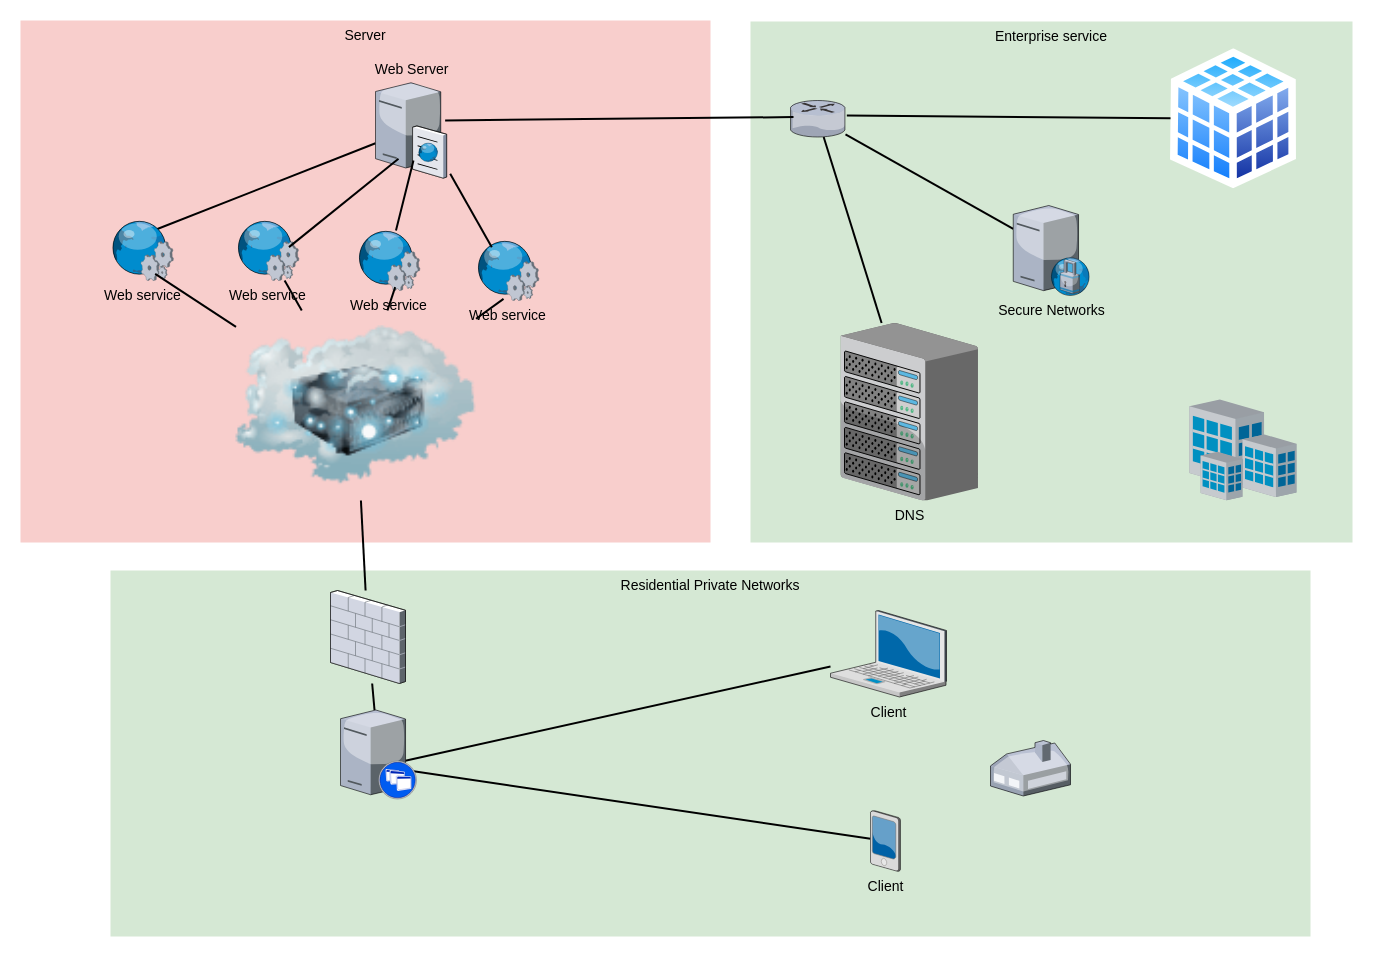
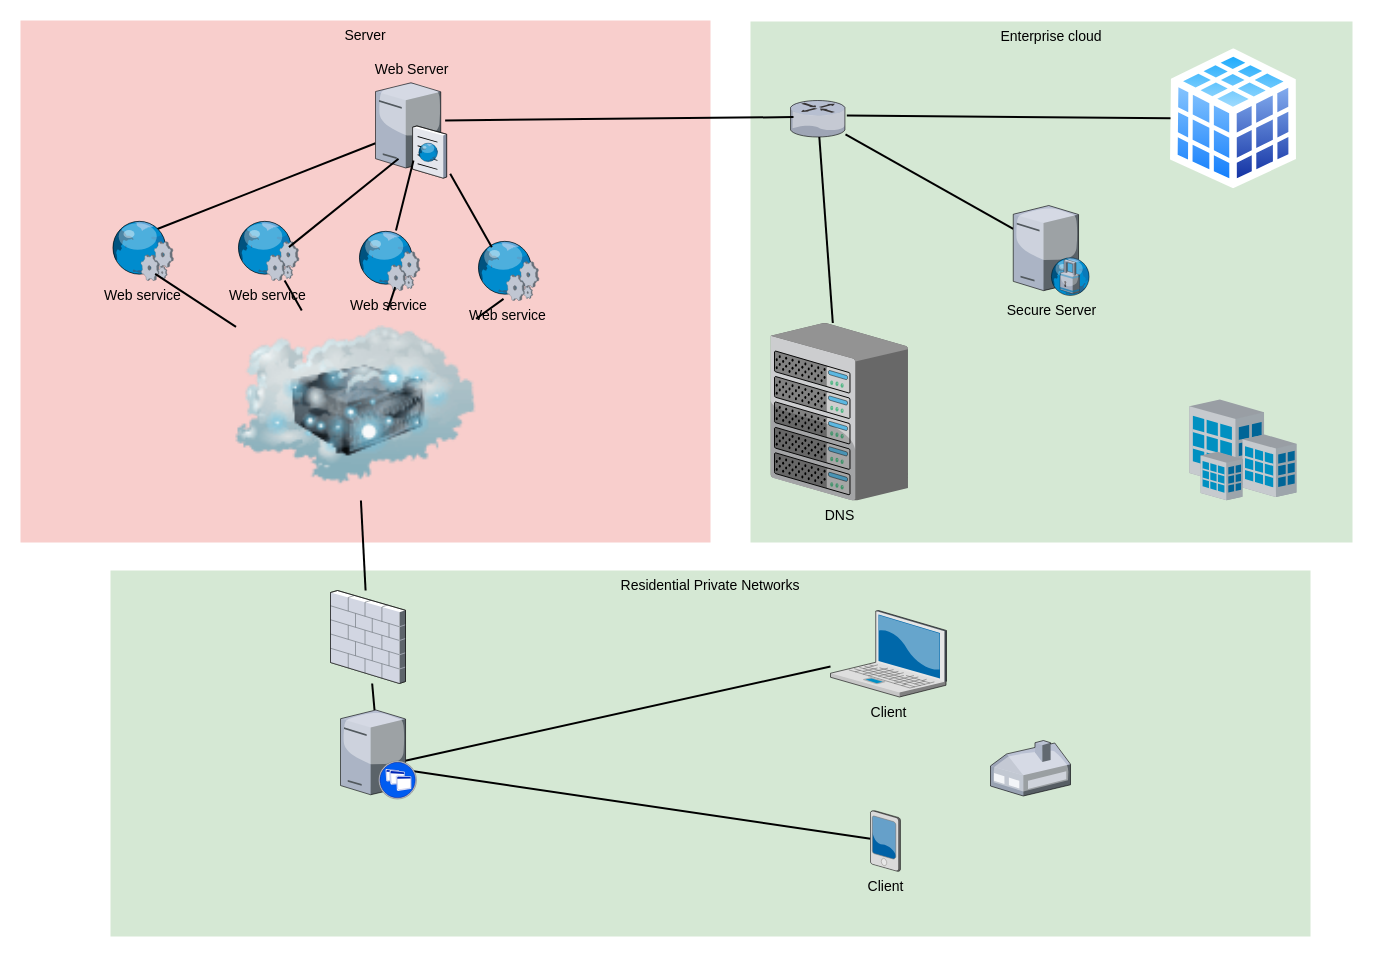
  <mxCell id="0" style=";html=1;" />
  <mxCell id="1" style=";html=1;" parent="0" />
- <mxCell id="2" value="Enterprise service" style="whiteSpace=wrap;html=1;fillColor=#d5e8d4;fontSize=14;strokeColor=none;verticalAlign=top;" parent="1" vertex="1"><mxGeometry x="750" y="21" width="602" height="521" as="geometry" /></mxCell>
+ <mxCell id="2" value="Enterprise cloud" style="whiteSpace=wrap;html=1;fillColor=#d5e8d4;fontSize=14;strokeColor=none;verticalAlign=top;" parent="1" vertex="1"><mxGeometry x="750" y="21" width="602" height="521" as="geometry" /></mxCell>
  <mxCell id="3" value="Server&lt;br&gt;" style="whiteSpace=wrap;html=1;fillColor=#f8cecc;fontSize=14;strokeColor=none;verticalAlign=top;" parent="1" vertex="1"><mxGeometry x="20" y="20" width="690" height="522" as="geometry" /></mxCell>
  <mxCell id="4" value="Residential Private Networks" style="whiteSpace=wrap;html=1;fillColor=#d5e8d4;fontSize=14;strokeColor=none;verticalAlign=top;" parent="1" vertex="1"><mxGeometry x="110" y="570" width="1200" height="366" as="geometry" /></mxCell>
  <mxCell id="5" style="edgeStyle=none;rounded=0;html=1;startSize=10;endSize=10;jettySize=auto;orthogonalLoop=1;fontSize=14;endArrow=none;endFill=0;strokeWidth=2;entryX=0.763;entryY=0.586;entryDx=0;entryDy=0;entryPerimeter=0;" parent="1" source="6" target="10" edge="1"><mxGeometry relative="1" as="geometry"><mxPoint x="646" y="739.463" as="targetPoint" /></mxGeometry></mxCell>
  <mxCell id="6" value="Client" style="verticalLabelPosition=bottom;aspect=fixed;html=1;verticalAlign=top;strokeColor=none;shape=mxgraph.citrix.laptop_2;fillColor=#66B2FF;gradientColor=#0066CC;fontSize=14;" parent="1" vertex="1"><mxGeometry x="830" y="610" width="116" height="86.5" as="geometry" /></mxCell>
  <mxCell id="7" style="edgeStyle=none;rounded=0;html=1;startSize=10;endSize=10;jettySize=auto;orthogonalLoop=1;fontSize=14;endArrow=none;endFill=0;strokeWidth=2;entryX=0.741;entryY=0.661;entryDx=0;entryDy=0;entryPerimeter=0;" parent="1" source="8" target="10" edge="1"><mxGeometry relative="1" as="geometry"><mxPoint x="646" y="765.004" as="targetPoint" /></mxGeometry></mxCell>
  <mxCell id="8" value="Client" style="verticalLabelPosition=bottom;aspect=fixed;html=1;verticalAlign=top;strokeColor=none;shape=mxgraph.citrix.pda;fillColor=#66B2FF;gradientColor=#0066CC;fontSize=14;" parent="1" vertex="1"><mxGeometry x="870" y="810" width="30" height="61" as="geometry" /></mxCell>
  <mxCell id="9" style="edgeStyle=none;rounded=0;html=1;startSize=10;endSize=10;jettySize=auto;orthogonalLoop=1;fontSize=14;endArrow=none;endFill=0;strokeWidth=2;" parent="1" source="10" target="18" edge="1"><mxGeometry relative="1" as="geometry"><mxPoint x="517" y="846" as="targetPoint" /></mxGeometry></mxCell>
  <mxCell id="10" value="" style="verticalLabelPosition=bottom;aspect=fixed;html=1;verticalAlign=top;strokeColor=none;shape=mxgraph.citrix.xenapp_server;fillColor=#66B2FF;gradientColor=#0066CC;fontSize=14;" parent="1" vertex="1"><mxGeometry x="340" y="709.5" width="76" height="89" as="geometry" /></mxCell>
  <mxCell id="11" style="edgeStyle=none;rounded=0;html=1;startSize=10;endSize=10;jettySize=auto;orthogonalLoop=1;fontSize=14;endArrow=none;endFill=0;strokeWidth=2;" parent="1" source="14" target="16" edge="1"><mxGeometry relative="1" as="geometry" /></mxCell>
  <mxCell id="12" style="edgeStyle=none;rounded=0;html=1;startSize=10;endSize=10;jettySize=auto;orthogonalLoop=1;fontSize=14;endArrow=none;endFill=0;strokeWidth=2;exitX=0.683;exitY=0.167;exitDx=0;exitDy=0;exitPerimeter=0;" parent="1" source="23" target="15" edge="1"><mxGeometry relative="1" as="geometry" /></mxCell>
  <mxCell id="13" style="edgeStyle=none;rounded=0;html=1;startSize=10;endSize=10;jettySize=auto;orthogonalLoop=1;fontSize=14;endArrow=none;endFill=0;strokeWidth=2;" parent="1" source="14" target="20" edge="1"><mxGeometry relative="1" as="geometry" /></mxCell>
  <mxCell id="14" value="" style="verticalLabelPosition=bottom;aspect=fixed;html=1;verticalAlign=top;strokeColor=none;shape=mxgraph.citrix.router;fillColor=#66B2FF;gradientColor=#0066CC;fontSize=14;" parent="1" vertex="1"><mxGeometry x="790" y="100" width="55" height="36.5" as="geometry" /></mxCell>
  <mxCell id="15" value="Web Server" style="verticalLabelPosition=top;aspect=fixed;html=1;verticalAlign=bottom;strokeColor=none;shape=mxgraph.citrix.cache_server;fillColor=#66B2FF;gradientColor=#0066CC;fontSize=14;labelPosition=center;align=center;" parent="1" vertex="1"><mxGeometry x="375" y="80" width="71" height="97.5" as="geometry" /></mxCell>
- <mxCell id="16" value="DNS" style="verticalLabelPosition=bottom;aspect=fixed;html=1;verticalAlign=top;strokeColor=none;shape=mxgraph.citrix.chassis;fillColor=#66B2FF;gradientColor=#0066CC;fontSize=14;" parent="1" vertex="1"><mxGeometry x="840" y="322.5" width="137.5" height="177.5" as="geometry" /></mxCell>
+ <mxCell id="16" value="DNS" style="verticalLabelPosition=bottom;aspect=fixed;html=1;verticalAlign=top;strokeColor=none;shape=mxgraph.citrix.chassis;fillColor=#66B2FF;gradientColor=#0066CC;fontSize=14;" parent="1" vertex="1"><mxGeometry x="770" y="322.5" width="137.5" height="177.5" as="geometry" /></mxCell>
  <mxCell id="17" style="edgeStyle=none;rounded=0;html=1;startSize=10;endSize=10;jettySize=auto;orthogonalLoop=1;fontSize=14;endArrow=none;endFill=0;strokeWidth=2;" parent="1" source="18" target="22" edge="1"><mxGeometry relative="1" as="geometry" /></mxCell>
  <mxCell id="18" value="" style="verticalLabelPosition=bottom;aspect=fixed;html=1;verticalAlign=top;strokeColor=none;shape=mxgraph.citrix.firewall;fillColor=#66B2FF;gradientColor=#0066CC;fontSize=14;" parent="1" vertex="1"><mxGeometry x="330" y="590" width="75" height="93" as="geometry" /></mxCell>
  <mxCell id="19" value="" style="verticalLabelPosition=bottom;aspect=fixed;html=1;verticalAlign=top;strokeColor=none;shape=mxgraph.citrix.home_office;fillColor=#66B2FF;gradientColor=#0066CC;fontSize=14;" parent="1" vertex="1"><mxGeometry x="990" y="740" width="80" height="55.5" as="geometry" /></mxCell>
- <mxCell id="20" value="Secure Networks" style="verticalLabelPosition=bottom;aspect=fixed;html=1;verticalAlign=top;strokeColor=none;shape=mxgraph.citrix.proxy_server;fillColor=#66B2FF;gradientColor=#0066CC;fontSize=14;" parent="1" vertex="1"><mxGeometry x="1012.75" y="205" width="76.5" height="90" as="geometry" /></mxCell>
+ <mxCell id="20" value="Secure Server" style="verticalLabelPosition=bottom;aspect=fixed;html=1;verticalAlign=top;strokeColor=none;shape=mxgraph.citrix.proxy_server;fillColor=#66B2FF;gradientColor=#0066CC;fontSize=14;" parent="1" vertex="1"><mxGeometry x="1012.75" y="205" width="76.5" height="90" as="geometry" /></mxCell>
  <mxCell id="21" value="" style="verticalLabelPosition=bottom;aspect=fixed;html=1;verticalAlign=top;strokeColor=none;shape=mxgraph.citrix.site;fillColor=#66B2FF;gradientColor=#0066CC;fontSize=14;" parent="1" vertex="1"><mxGeometry x="1189" y="399" width="107" height="101" as="geometry" /></mxCell>
  <mxCell id="22" value="" style="image;html=1;image=img/lib/clip_art/networking/Cloud_Server_128x128.png" vertex="1" parent="1"><mxGeometry x="235.5" y="310" width="240" height="190" as="geometry" /></mxCell>
  <mxCell id="23" value="Web service" style="verticalLabelPosition=bottom;aspect=fixed;html=1;verticalAlign=top;strokeColor=none;shape=mxgraph.citrix.web_service;fillColor=#66B2FF;gradientColor=#0066CC;fontSize=14;" vertex="1" parent="1"><mxGeometry x="110" y="220" width="63" height="60" as="geometry" /></mxCell>
  <mxCell id="24" value="Web service" style="verticalLabelPosition=bottom;aspect=fixed;html=1;verticalAlign=top;strokeColor=none;shape=mxgraph.citrix.web_service;fillColor=#66B2FF;gradientColor=#0066CC;fontSize=14;" vertex="1" parent="1"><mxGeometry x="235.5" y="220" width="63" height="60" as="geometry" /></mxCell>
  <mxCell id="25" value="Web service" style="verticalLabelPosition=bottom;aspect=fixed;html=1;verticalAlign=top;strokeColor=none;shape=mxgraph.citrix.web_service;fillColor=#66B2FF;gradientColor=#0066CC;fontSize=14;" vertex="1" parent="1"><mxGeometry x="356.5" y="230" width="63" height="60" as="geometry" /></mxCell>
  <mxCell id="26" style="edgeStyle=none;rounded=0;html=1;startSize=10;endSize=10;jettySize=auto;orthogonalLoop=1;fontSize=14;endArrow=none;endFill=0;strokeWidth=2;entryX=0.324;entryY=0.803;entryDx=0;entryDy=0;entryPerimeter=0;exitX=0.841;exitY=0.444;exitDx=0;exitDy=0;exitPerimeter=0;" edge="1" parent="1" source="24" target="15"><mxGeometry relative="1" as="geometry"><mxPoint x="415.999" y="205.81" as="sourcePoint" /><mxPoint x="612.97" y="120.005" as="targetPoint" /></mxGeometry></mxCell>
  <mxCell id="27" style="edgeStyle=none;rounded=0;html=1;startSize=10;endSize=10;jettySize=auto;orthogonalLoop=1;fontSize=14;endArrow=none;endFill=0;strokeWidth=2;entryX=0.535;entryY=0.821;entryDx=0;entryDy=0;entryPerimeter=0;" edge="1" parent="1" source="25" target="15"><mxGeometry relative="1" as="geometry"><mxPoint x="242.983" y="256.64" as="sourcePoint" /><mxPoint x="353.004" y="168.293" as="targetPoint" /></mxGeometry></mxCell>
  <mxCell id="28" value="Web service" style="verticalLabelPosition=bottom;aspect=fixed;html=1;verticalAlign=top;strokeColor=none;shape=mxgraph.citrix.web_service;fillColor=#66B2FF;gradientColor=#0066CC;fontSize=14;" vertex="1" parent="1"><mxGeometry x="475.5" y="240" width="63" height="60" as="geometry" /></mxCell>
  <mxCell id="29" style="edgeStyle=none;rounded=0;html=1;startSize=10;endSize=10;jettySize=auto;orthogonalLoop=1;fontSize=14;endArrow=none;endFill=0;strokeWidth=2;entryX=1.052;entryY=0.957;entryDx=0;entryDy=0;entryPerimeter=0;exitX=0.251;exitY=0.111;exitDx=0;exitDy=0;exitPerimeter=0;" edge="1" parent="1" source="28" target="15"><mxGeometry relative="1" as="geometry"><mxPoint x="388.991" y="240" as="sourcePoint" /><mxPoint x="367.985" y="170.048" as="targetPoint" /></mxGeometry></mxCell>
  <mxCell id="30" style="edgeStyle=none;rounded=0;html=1;startSize=10;endSize=10;jettySize=auto;orthogonalLoop=1;fontSize=14;endArrow=none;endFill=0;strokeWidth=2;exitX=0.437;exitY=0.972;exitDx=0;exitDy=0;exitPerimeter=0;" edge="1" parent="1" source="28" target="22"><mxGeometry relative="1" as="geometry"><mxPoint x="501.313" y="256.66" as="sourcePoint" /><mxPoint x="404.692" y="183.308" as="targetPoint" /></mxGeometry></mxCell>
  <mxCell id="31" style="edgeStyle=none;rounded=0;html=1;startSize=10;endSize=10;jettySize=auto;orthogonalLoop=1;fontSize=14;endArrow=none;endFill=0;strokeWidth=2;exitX=0.709;exitY=0.889;exitDx=0;exitDy=0;exitPerimeter=0;" edge="1" parent="1" source="23" target="22"><mxGeometry relative="1" as="geometry"><mxPoint x="137.531" y="360" as="sourcePoint" /><mxPoint x="110" y="379.908" as="targetPoint" /></mxGeometry></mxCell>
  <mxCell id="32" style="edgeStyle=none;rounded=0;html=1;startSize=10;endSize=10;jettySize=auto;orthogonalLoop=1;fontSize=14;endArrow=none;endFill=0;strokeWidth=2;" edge="1" parent="1" source="24" target="22"><mxGeometry relative="1" as="geometry"><mxPoint x="217.531" y="330" as="sourcePoint" /><mxPoint x="190" y="349.908" as="targetPoint" /></mxGeometry></mxCell>
  <mxCell id="33" style="edgeStyle=none;rounded=0;html=1;startSize=10;endSize=10;jettySize=auto;orthogonalLoop=1;fontSize=14;endArrow=none;endFill=0;strokeWidth=2;exitX=0.606;exitY=0.944;exitDx=0;exitDy=0;exitPerimeter=0;" edge="1" parent="1" source="25" target="22"><mxGeometry relative="1" as="geometry"><mxPoint x="533.031" y="328.32" as="sourcePoint" /><mxPoint x="440" y="320" as="targetPoint" /></mxGeometry></mxCell>
  <mxCell id="34" value="" style="aspect=fixed;perimeter=ellipsePerimeter;html=1;align=center;shadow=0;dashed=0;spacingTop=3;image;image=img/lib/active_directory/database_cube.svg;" vertex="1" parent="1"><mxGeometry x="1170" y="48.25" width="126" height="140" as="geometry" /></mxCell>
  <mxCell id="35" style="edgeStyle=none;rounded=0;html=1;startSize=10;endSize=10;jettySize=auto;orthogonalLoop=1;fontSize=14;endArrow=none;endFill=0;strokeWidth=2;exitX=1.024;exitY=0.411;exitDx=0;exitDy=0;exitPerimeter=0;" edge="1" parent="1" source="14" target="34"><mxGeometry relative="1" as="geometry"><mxPoint x="855" y="599.686" as="sourcePoint" /><mxPoint x="1070" y="689.094" as="targetPoint" /></mxGeometry></mxCell>
  <mxCell id="36" style="edgeStyle=none;rounded=0;html=1;startSize=10;endSize=10;jettySize=auto;orthogonalLoop=1;fontSize=14;endArrow=none;endFill=0;strokeWidth=2;exitX=0.981;exitY=0.41;exitDx=0;exitDy=0;exitPerimeter=0;entryX=0.055;entryY=0.454;entryDx=0;entryDy=0;entryPerimeter=0;" edge="1" parent="1" source="15" target="14"><mxGeometry relative="1" as="geometry"><mxPoint x="163.029" y="240.02" as="sourcePoint" /><mxPoint x="330" y="156.506" as="targetPoint" /></mxGeometry></mxCell>
